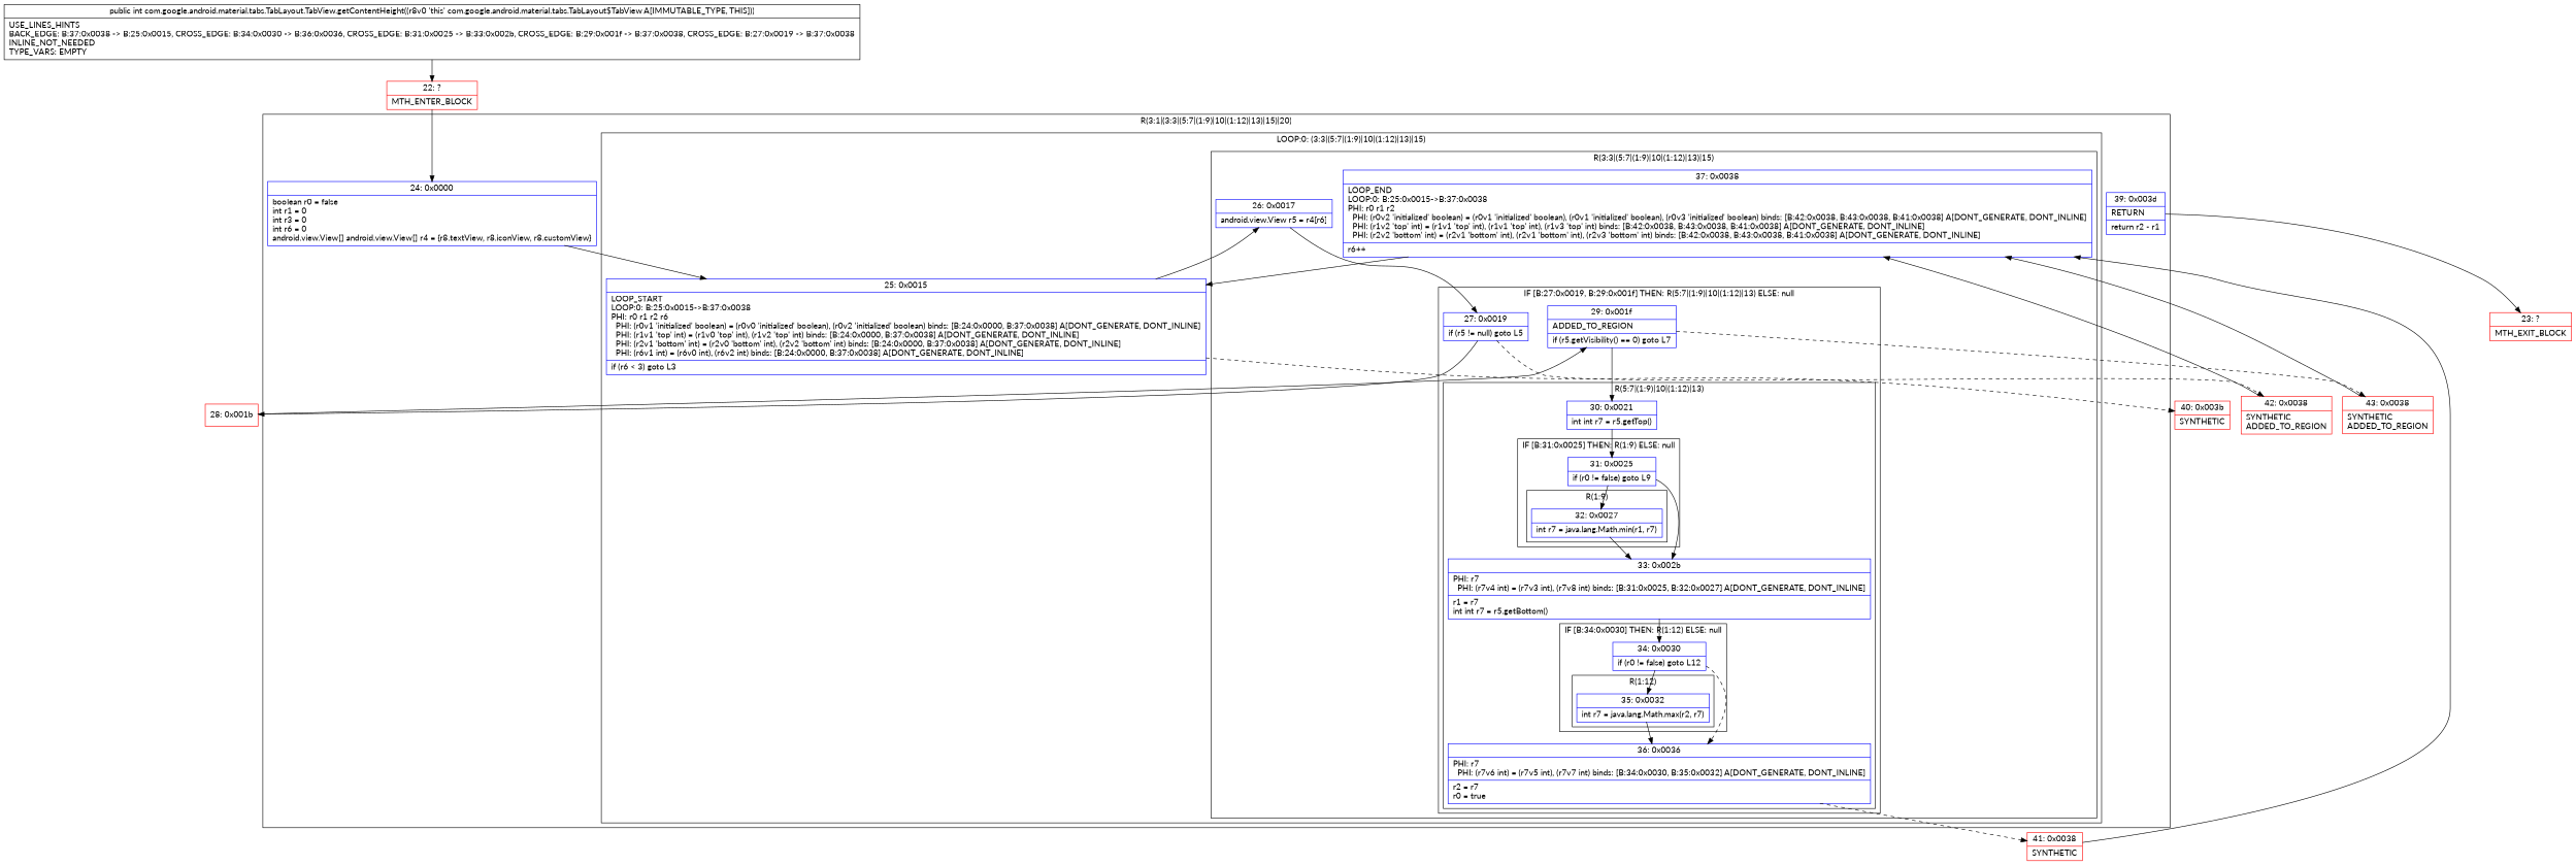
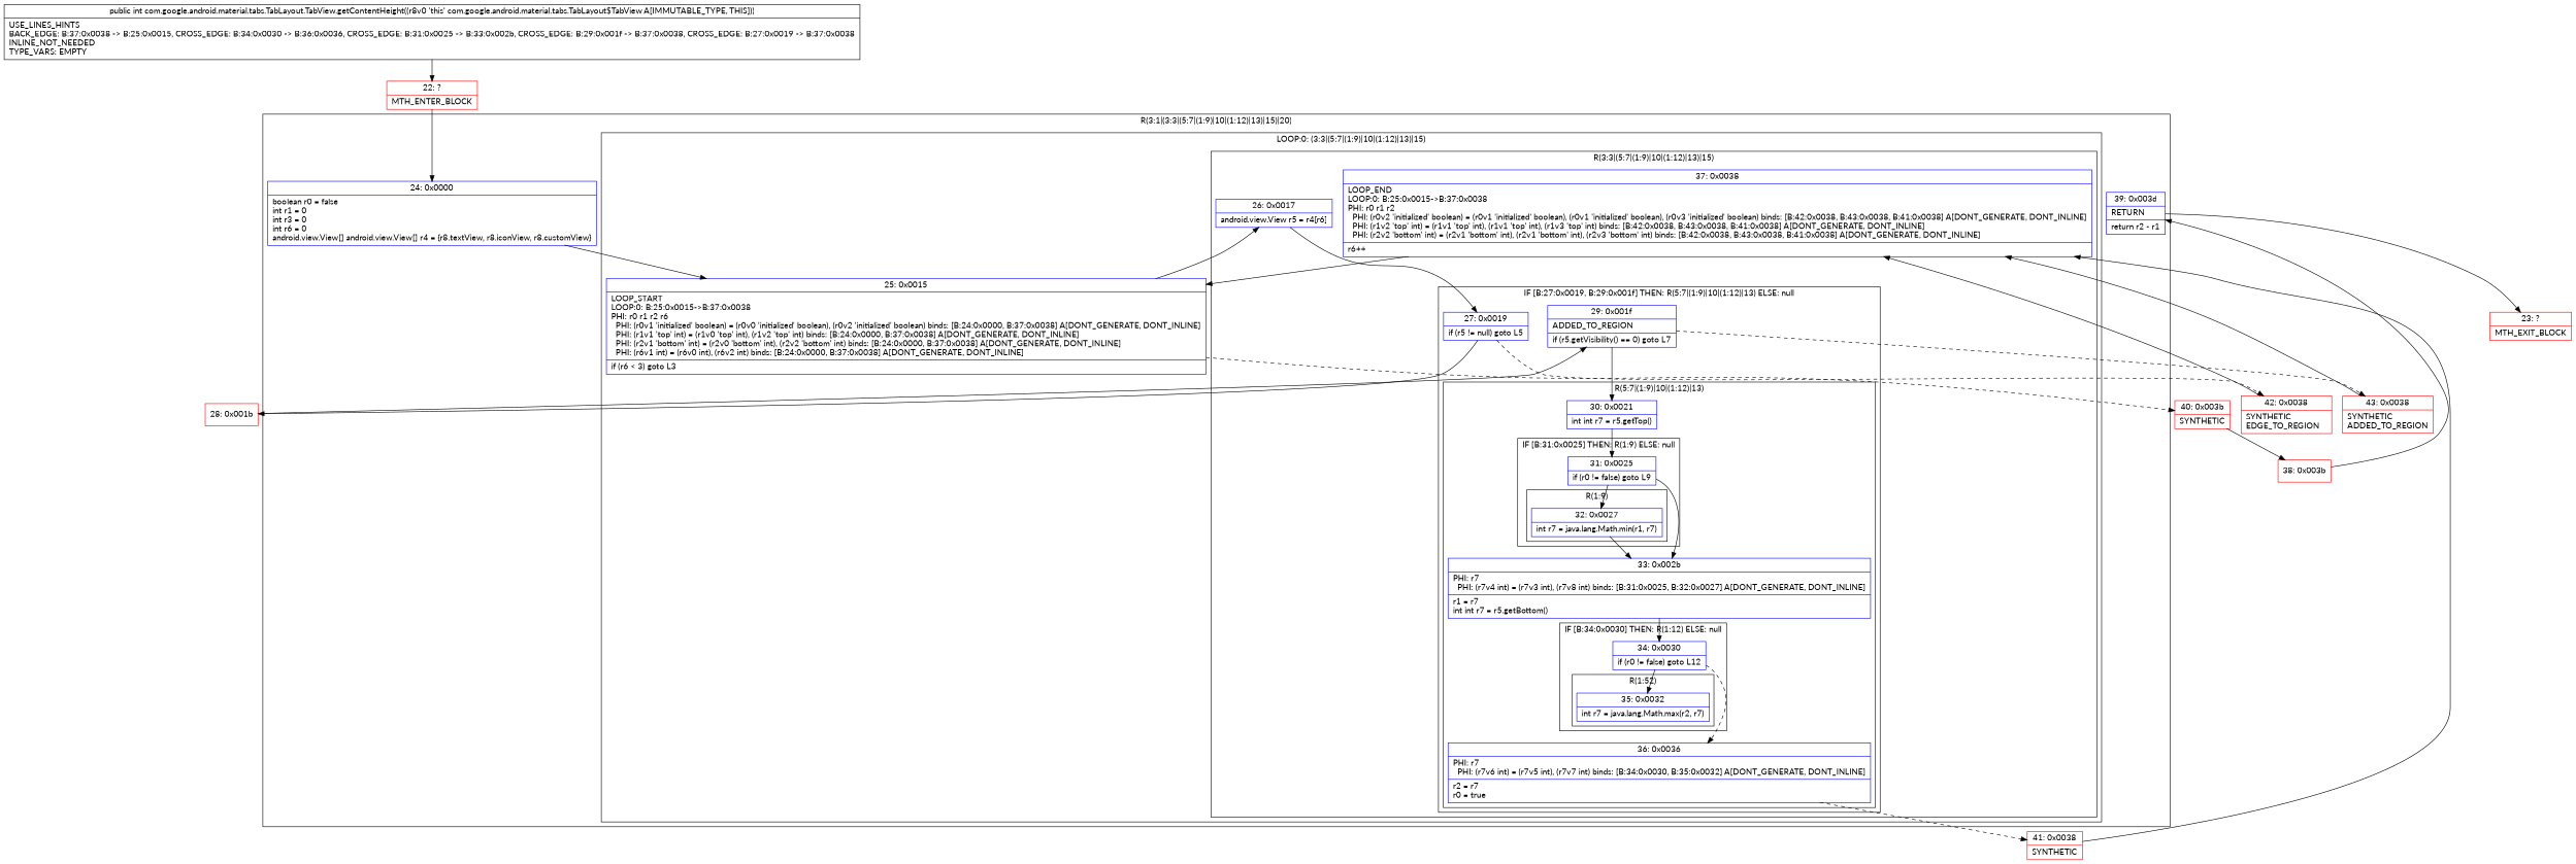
  digraph {
    fontname=Lato
    node [color=blue fontname=Lato shape=record]
    edge [fontname=Lato]
    n1 [label="{32\:\ 0x0027|int r7 = java.lang.Math.min(r1, r7)\l}"]
    n2 [label="{31\:\ 0x0025|if (r0 != false) goto L9\l}"]
    n3 [label="{35\:\ 0x0032|int r7 = java.lang.Math.max(r2, r7)\l}"]
    n4 [label="{34\:\ 0x0030|if (r0 != false) goto L12\l}"]
    n5 [label="{30\:\ 0x0021|int int r7 = r5.getTop()\l}"]
    n6 [label="{33\:\ 0x002b|PHI: r7 \l  PHI: (r7v4 int) = (r7v3 int), (r7v8 int) binds: [B:31:0x0025, B:32:0x0027] A[DONT_GENERATE, DONT_INLINE]\l|r1 = r7\lint int r7 = r5.getBottom()\l}"]
    n7 [label="{36\:\ 0x0036|PHI: r7 \l  PHI: (r7v6 int) = (r7v5 int), (r7v7 int) binds: [B:34:0x0030, B:35:0x0032] A[DONT_GENERATE, DONT_INLINE]\l|r2 = r7\lr0 = true\l}"]
    n8 [label="{27\:\ 0x0019|if (r5 != null) goto L5\l}"]
    n9 [label="{29\:\ 0x001f|ADDED_TO_REGION\l|if (r5.getVisibility() == 0) goto L7\l}"]
    n10 [label="{26\:\ 0x0017|android.view.View r5 = r4[r6]\l}"]
    n11 [label="{37\:\ 0x0038|LOOP_END\lLOOP:0: B:25:0x0015\-\>B:37:0x0038\lPHI: r0 r1 r2 \l  PHI: (r0v2 'initialized' boolean) = (r0v1 'initialized' boolean), (r0v1 'initialized' boolean), (r0v3 'initialized' boolean) binds: [B:42:0x0038, B:43:0x0038, B:41:0x0038] A[DONT_GENERATE, DONT_INLINE]\l  PHI: (r1v2 'top' int) = (r1v1 'top' int), (r1v1 'top' int), (r1v3 'top' int) binds: [B:42:0x0038, B:43:0x0038, B:41:0x0038] A[DONT_GENERATE, DONT_INLINE]\l  PHI: (r2v2 'bottom' int) = (r2v1 'bottom' int), (r2v1 'bottom' int), (r2v3 'bottom' int) binds: [B:42:0x0038, B:43:0x0038, B:41:0x0038] A[DONT_GENERATE, DONT_INLINE]\l|r6++\l}"]
    n12 [label="{25\:\ 0x0015|LOOP_START\lLOOP:0: B:25:0x0015\-\>B:37:0x0038\lPHI: r0 r1 r2 r6 \l  PHI: (r0v1 'initialized' boolean) = (r0v0 'initialized' boolean), (r0v2 'initialized' boolean) binds: [B:24:0x0000, B:37:0x0038] A[DONT_GENERATE, DONT_INLINE]\l  PHI: (r1v1 'top' int) = (r1v0 'top' int), (r1v2 'top' int) binds: [B:24:0x0000, B:37:0x0038] A[DONT_GENERATE, DONT_INLINE]\l  PHI: (r2v1 'bottom' int) = (r2v0 'bottom' int), (r2v2 'bottom' int) binds: [B:24:0x0000, B:37:0x0038] A[DONT_GENERATE, DONT_INLINE]\l  PHI: (r6v1 int) = (r6v0 int), (r6v2 int) binds: [B:24:0x0000, B:37:0x0038] A[DONT_GENERATE, DONT_INLINE]\l|if (r6 \< 3) goto L3\l}"]
    n13 [label="{24\:\ 0x0000|boolean r0 = false\lint r1 = 0\lint r3 = 0\lint r6 = 0\landroid.view.View[] android.view.View[] r4 = \{r8.textView, r8.iconView, r8.customView\}\l}"]
    n14 [label="{39\:\ 0x003d|RETURN\l|return r2 \- r1\l}"]
    n15 [color=red label="{41\:\ 0x0038|SYNTHETIC\l}"]
    n16 [color=red label="{28\:\ 0x001b}"]
-   n17 [color=red label="{42\:\ 0x0038|SYNTHETIC\lADDED_TO_REGION\l}"]
+   n17 [color=red label="{42\:\ 0x0038|SYNTHETIC\lEDGE_TO_REGION\l}"]
    n18 [color=red label="{43\:\ 0x0038|SYNTHETIC\lADDED_TO_REGION\l}"]
    n19 [color=red label="{40\:\ 0x003b|SYNTHETIC\l}"]
    n20 [color=red label="{23\:\ ?|MTH_EXIT_BLOCK\l}"]
+   n21 [color=red label="{38\:\ 0x003b}"]
    n22 [color=red label="{22\:\ ?|MTH_ENTER_BLOCK\l}"]
    n23 [label="{public int com.google.android.material.tabs.TabLayout.TabView.getContentHeight((r8v0 'this' com.google.android.material.tabs.TabLayout$TabView A[IMMUTABLE_TYPE, THIS]))  | USE_LINES_HINTS\lBACK_EDGE: B:37:0x0038 \-\> B:25:0x0015, CROSS_EDGE: B:34:0x0030 \-\> B:36:0x0036, CROSS_EDGE: B:31:0x0025 \-\> B:33:0x002b, CROSS_EDGE: B:29:0x001f \-\> B:37:0x0038, CROSS_EDGE: B:27:0x0019 \-\> B:37:0x0038\lINLINE_NOT_NEEDED\lTYPE_VARS: EMPTY\l}" color=""]
    subgraph cluster_1 {
      label="R(3:1|(3:3|(5:7|(1:9)|10|(1:12)|13)|15)|20)"
      n13
      n14
      subgraph cluster_2 {
        label="LOOP:0: (3:3|(5:7|(1:9)|10|(1:12)|13)|15)"
        n12
        subgraph cluster_3 {
          label="R(3:3|(5:7|(1:9)|10|(1:12)|13)|15)"
          n10
          n11
          subgraph cluster_4 {
            label="IF [B:27:0x0019, B:29:0x001f] THEN: R(5:7|(1:9)|10|(1:12)|13) ELSE: null"
            n8
            n9
            subgraph cluster_5 {
              label="R(5:7|(1:9)|10|(1:12)|13)"
              n5
              n6
              n7
              subgraph cluster_6 {
                label="IF [B:31:0x0025] THEN: R(1:9) ELSE: null"
                n2
                subgraph cluster_7 {
                  label="R(1:9)"
                  n1
                }
              }
              subgraph cluster_8 {
                label="IF [B:34:0x0030] THEN: R(1:12) ELSE: null"
                n4
                subgraph cluster_9 {
-                 label="R(1:12)"
+                 label="R(1:52)"
                  n3
                }
              }
            }
          }
        }
      }
    }
    n1 -> n6
    n2 -> n1
    n2 -> n6 [style=solid]
-   n3 -> n7
    n4 -> n3
    n4 -> n7 [style=dashed]
    n5 -> n2
    n6 -> n4
    n7 -> n15 [style=dashed]
    n8 -> n16
    n8 -> n17 [style=dashed]
    n9 -> n5
    n9 -> n18 [style=dashed]
    n10 -> n8
    n11 -> n12
    n12 -> n10
    n12 -> n19 [style=dashed]
    n13 -> n12
    n14 -> n20
    n15 -> n11
    n16 -> n9
    n17 -> n11
    n18 -> n11
+   n19 -> n21
+   n21 -> n14
    n22 -> n13
    n23 -> n22
  }
